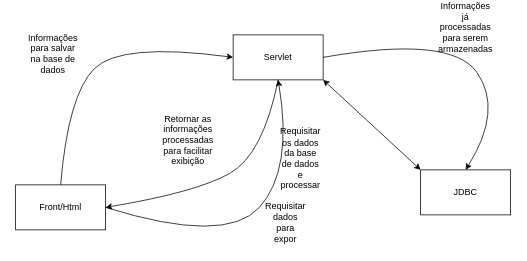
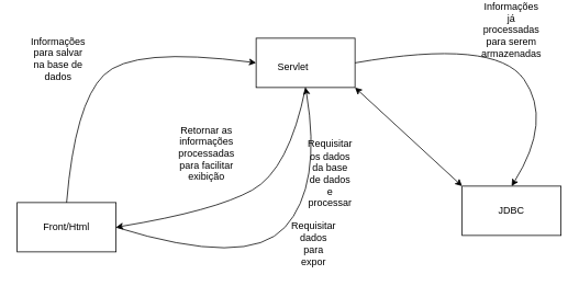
  <mxCell id="0" />
  <mxCell id="1" parent="0" />
  <mxCell id="2" value="" style="rounded=0;whiteSpace=wrap;html=1;" vertex="1" parent="1"><mxGeometry x="20" y="240" width="120" height="60" as="geometry" /></mxCell>
  <mxCell id="3" value="Front/Html" style="text;html=1;strokeColor=none;fillColor=none;align=center;verticalAlign=middle;whiteSpace=wrap;rounded=0;" vertex="1" parent="1"><mxGeometry x="60" y="260" width="40" height="20" as="geometry" /></mxCell>
  <mxCell id="4" value="" style="rounded=0;whiteSpace=wrap;html=1;" vertex="1" parent="1"><mxGeometry x="310" y="40" width="120" height="60" as="geometry" /></mxCell>
- <mxCell id="5" value="Servlet" style="text;html=1;strokeColor=none;fillColor=none;align=center;verticalAlign=middle;whiteSpace=wrap;rounded=0;" vertex="1" parent="1"><mxGeometry x="350" y="60" width="40" height="20" as="geometry" /></mxCell>
+ <mxCell id="5" value="Servlet" style="text;html=1;strokeColor=none;fillColor=none;align=center;verticalAlign=middle;whiteSpace=wrap;rounded=0;" vertex="1" parent="1"><mxGeometry x="335" y="65" width="40" height="20" as="geometry" /></mxCell>
  <mxCell id="6" value="" style="curved=1;endArrow=classic;html=1;exitX=0.5;exitY=0;exitDx=0;exitDy=0;entryX=0;entryY=0.5;entryDx=0;entryDy=0;" edge="1" parent="1" source="2" target="4"><mxGeometry width="50" height="50" relative="1" as="geometry"><mxPoint x="270" y="360" as="sourcePoint" /><mxPoint x="320" y="310" as="targetPoint" /><Array as="points"><mxPoint x="90" y="120" /><mxPoint x="160" y="50" /></Array></mxGeometry></mxCell>
  <mxCell id="7" value="Informações para salvar na base de dados&lt;br&gt;" style="text;html=1;strokeColor=none;fillColor=none;align=center;verticalAlign=middle;whiteSpace=wrap;rounded=0;" vertex="1" parent="1"><mxGeometry x="50" y="55" width="40" height="20" as="geometry" /></mxCell>
  <mxCell id="8" value="" style="rounded=0;whiteSpace=wrap;html=1;" vertex="1" parent="1"><mxGeometry x="560" y="220" width="120" height="60" as="geometry" /></mxCell>
  <mxCell id="9" value="" style="curved=1;endArrow=classic;html=1;exitX=1;exitY=0.5;exitDx=0;exitDy=0;entryX=0.5;entryY=0;entryDx=0;entryDy=0;" edge="1" parent="1" source="4" target="8"><mxGeometry width="50" height="50" relative="1" as="geometry"><mxPoint x="270" y="310" as="sourcePoint" /><mxPoint x="320" y="260" as="targetPoint" /><Array as="points"><mxPoint x="600" y="40" /><mxPoint x="670" y="140" /></Array></mxGeometry></mxCell>
  <mxCell id="10" value="JDBC" style="text;html=1;strokeColor=none;fillColor=none;align=center;verticalAlign=middle;whiteSpace=wrap;rounded=0;" vertex="1" parent="1"><mxGeometry x="600" y="240" width="40" height="20" as="geometry" /></mxCell>
  <mxCell id="11" value="Informações já processadas para serem armazenadas&lt;br&gt;" style="text;html=1;strokeColor=none;fillColor=none;align=center;verticalAlign=middle;whiteSpace=wrap;rounded=0;" vertex="1" parent="1"><mxGeometry x="600" y="20" width="40" height="20" as="geometry" /></mxCell>
  <mxCell id="12" value="" style="curved=1;endArrow=classic;html=1;exitX=1;exitY=0.5;exitDx=0;exitDy=0;entryX=0.5;entryY=1;entryDx=0;entryDy=0;" edge="1" parent="1" source="2" target="4"><mxGeometry width="50" height="50" relative="1" as="geometry"><mxPoint x="220" y="280" as="sourcePoint" /><mxPoint x="270" y="230" as="targetPoint" /><Array as="points"><mxPoint x="300" y="320" /><mxPoint x="390" y="220" /></Array></mxGeometry></mxCell>
  <mxCell id="13" value="Requisitar dados para expor&lt;br&gt;" style="text;html=1;strokeColor=none;fillColor=none;align=center;verticalAlign=middle;whiteSpace=wrap;rounded=0;" vertex="1" parent="1"><mxGeometry x="360" y="280" width="40" height="20" as="geometry" /></mxCell>
  <mxCell id="14" value="" style="endArrow=classic;startArrow=classic;html=1;exitX=1;exitY=1;exitDx=0;exitDy=0;entryX=0;entryY=0;entryDx=0;entryDy=0;" edge="1" parent="1" source="4" target="8"><mxGeometry width="50" height="50" relative="1" as="geometry"><mxPoint x="480" y="220" as="sourcePoint" /><mxPoint x="530" y="170" as="targetPoint" /></mxGeometry></mxCell>
  <mxCell id="15" value="Requisitar os dados da base de dados e processar&lt;br&gt;" style="text;html=1;strokeColor=none;fillColor=none;align=center;verticalAlign=middle;whiteSpace=wrap;rounded=0;" vertex="1" parent="1"><mxGeometry x="380" y="195" width="40" height="20" as="geometry" /></mxCell>
  <mxCell id="16" value="" style="curved=1;endArrow=classic;html=1;exitX=0.5;exitY=1;exitDx=0;exitDy=0;entryX=1;entryY=0.5;entryDx=0;entryDy=0;" edge="1" parent="1" source="4" target="2"><mxGeometry width="50" height="50" relative="1" as="geometry"><mxPoint x="280" y="180" as="sourcePoint" /><mxPoint x="330" y="130" as="targetPoint" /><Array as="points"><mxPoint x="350" y="200" /><mxPoint x="260" y="250" /></Array></mxGeometry></mxCell>
  <mxCell id="17" value="Retornar as informações processadas para facilitar exibição&lt;br&gt;" style="text;html=1;strokeColor=none;fillColor=none;align=center;verticalAlign=middle;whiteSpace=wrap;rounded=0;" vertex="1" parent="1"><mxGeometry x="230" y="170" width="40" height="20" as="geometry" /></mxCell>
